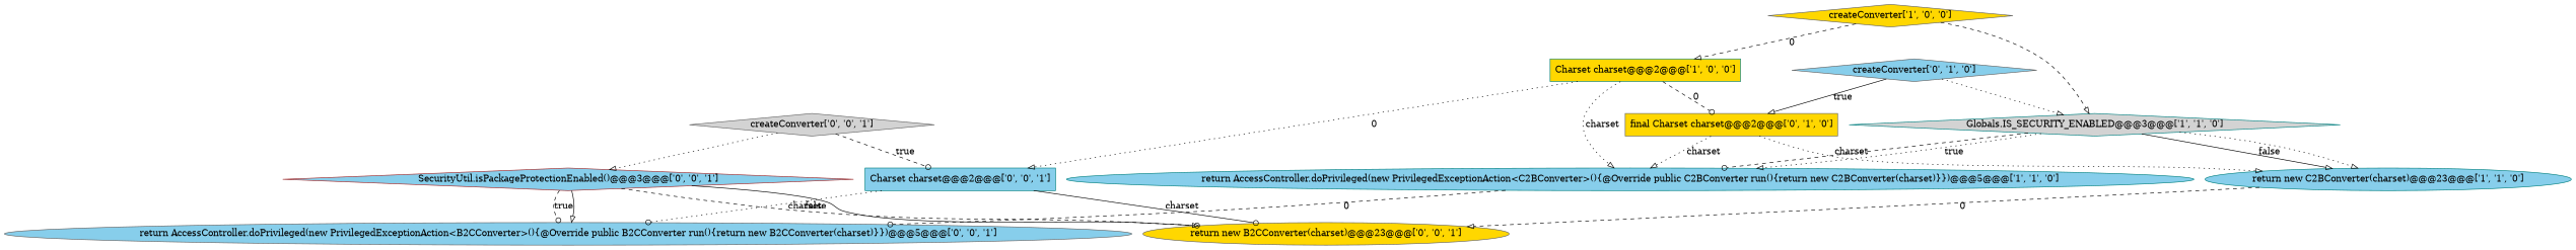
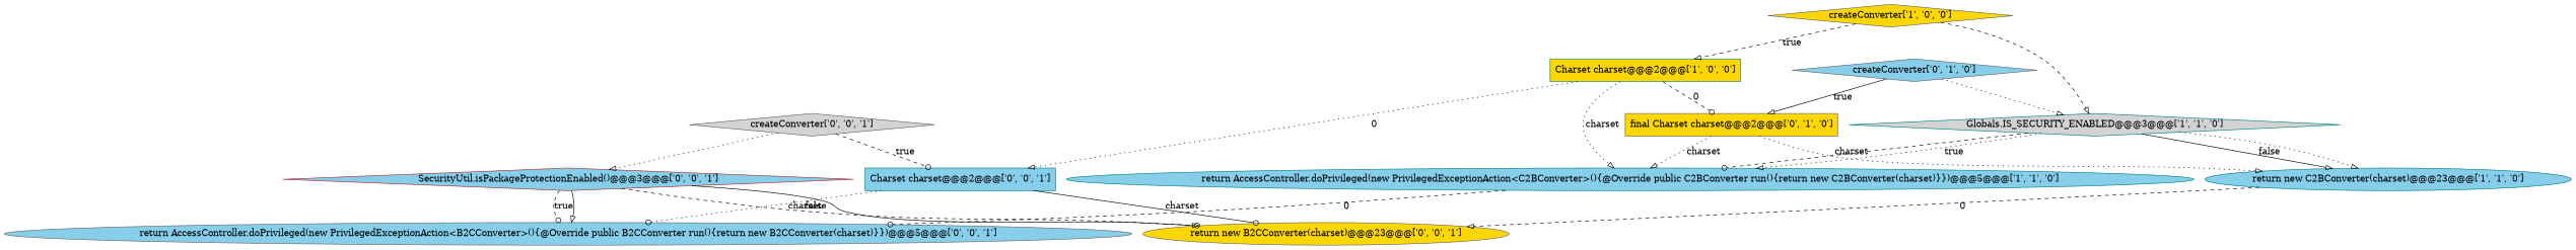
  digraph {
    node [color=gray40 fillcolor=skyblue shape=diamond style=filled]
    edge [arrowhead=onormal style=dashed]
    n1 [fillcolor=gold label="return new B2CConverter(charset)@@@23@@@['0', '0', '1']" shape=ellipse]
    n2 [label="return AccessController.doPrivileged(new PrivilegedExceptionAction<B2CConverter>(){@Override public B2CConverter run(){return new B2CConverter(charset)}})@@@5@@@['0', '0', '1']" shape=ellipse]
    n3 [color=brown label="SecurityUtil.isPackageProtectionEnabled()@@@3@@@['0', '0', '1']"]
    n4 [color=teal label="return AccessController.doPrivileged(new PrivilegedExceptionAction<C2BConverter>(){@Override public C2BConverter run(){return new C2BConverter(charset)}})@@@5@@@['1', '1', '0']" shape=ellipse]
    n5 [color=teal fillcolor=gold label="Charset charset@@@2@@@['1', '0', '0']" shape=box]
    n6 [color=teal label="Charset charset@@@2@@@['0', '0', '1']" shape=box]
    n7 [fillcolor=gold label="final Charset charset@@@2@@@['0', '1', '0']" shape=box]
    n8 [color=teal label="return new C2BConverter(charset)@@@23@@@['1', '1', '0']" shape=ellipse]
    n9 [color=teal fillcolor=lightgrey label="Globals.IS_SECURITY_ENABLED@@@3@@@['1', '1', '0']"]
    n10 [label="createConverter['0', '1', '0']"]
    n11 [fillcolor=lightgrey label="createConverter['0', '0', '1']"]
    n12 [fillcolor=gold label="createConverter['1', '0', '0']"]
    n3 -> n1 [arrowhead=odot label=false]
    n3 -> n1 [style=solid]
    n3 -> n2 [arrowhead=odot label=true]
    n3 -> n2 [style=solid]
    n4 -> n2 [arrowhead=odot label=0]
    n5 -> n4 [label=charset style=dotted]
    n5 -> n6 [label=0 style=dotted]
    n5 -> n7 [arrowhead=odot label=0]
    n6 -> n1 [arrowhead=odot label=charset style=solid]
    n6 -> n2 [arrowhead=odot label=charset style=dotted]
    n7 -> n4 [label=charset style=dotted]
    n7 -> n8 [label=charset style=dotted]
    n8 -> n1 [label=0]
    n9 -> n4 [arrowhead=odot]
    n9 -> n4 [label=true style=dotted]
    n9 -> n8 [label=false style=solid]
    n9 -> n8 [style=dotted]
    n10 -> n7 [label=true style=solid]
    n10 -> n9 [style=dotted]
    n11 -> n3 [style=dotted]
    n11 -> n6 [arrowhead=odot label=true]
-   n12 -> n5 [label=0]
+   n12 -> n5 [label=true]
    n12 -> n9
  }
